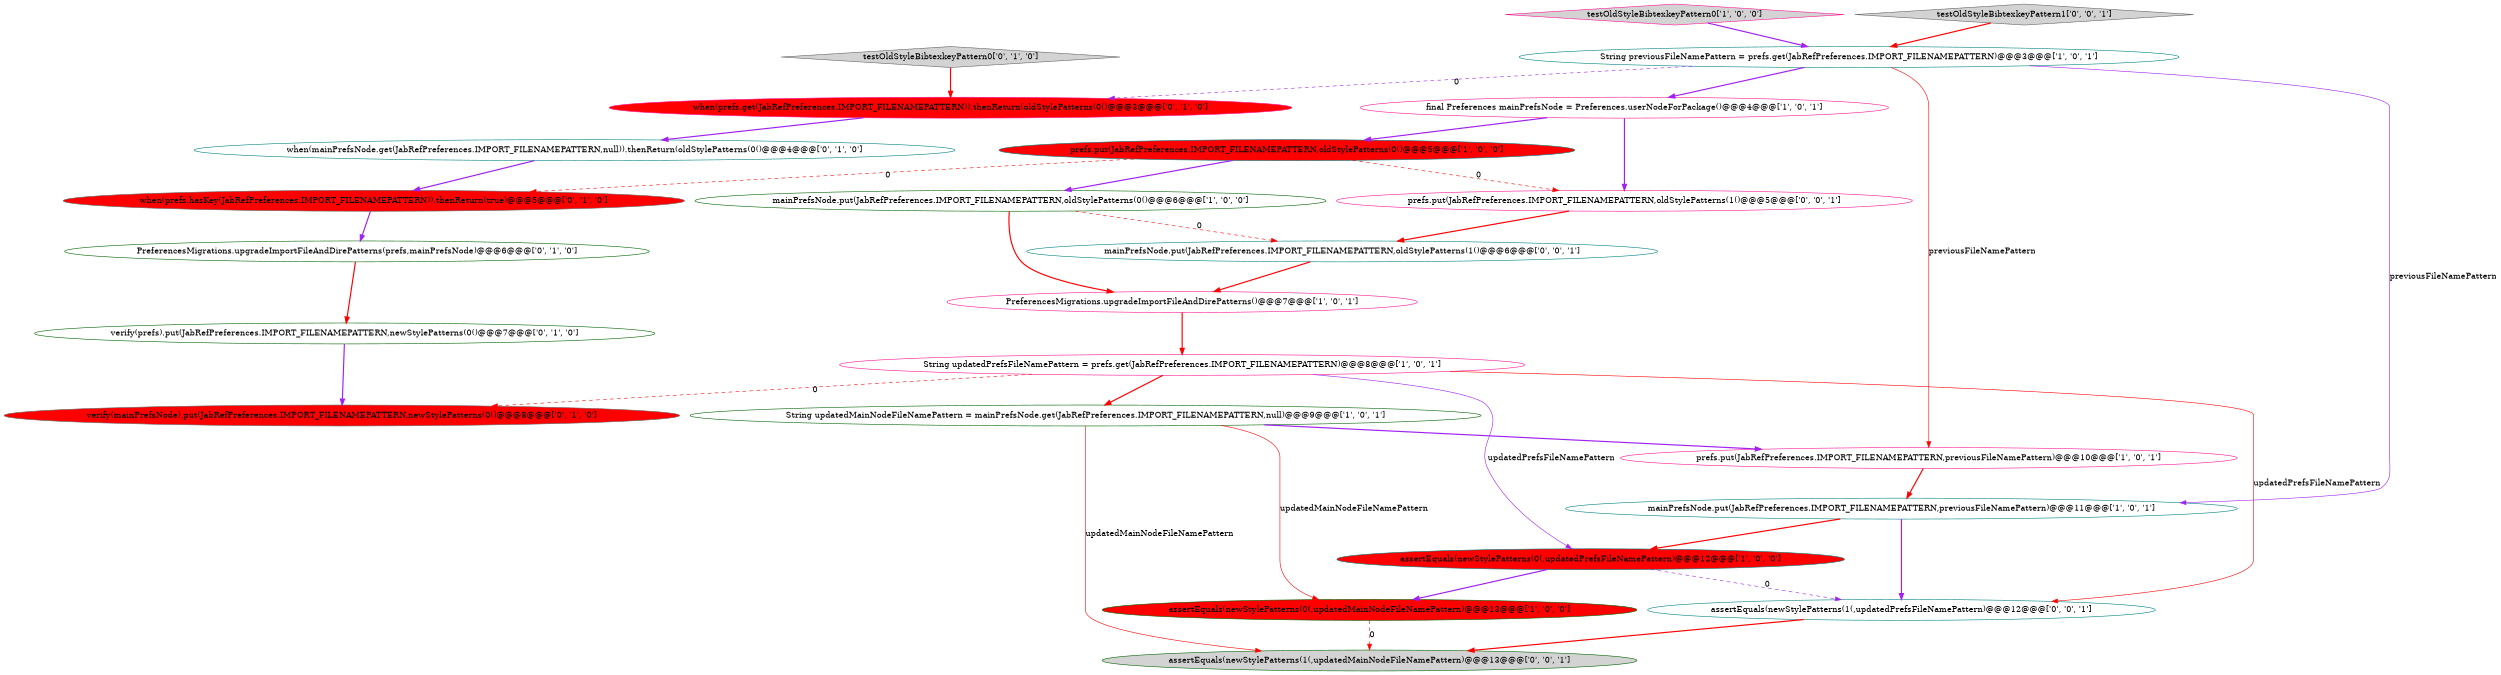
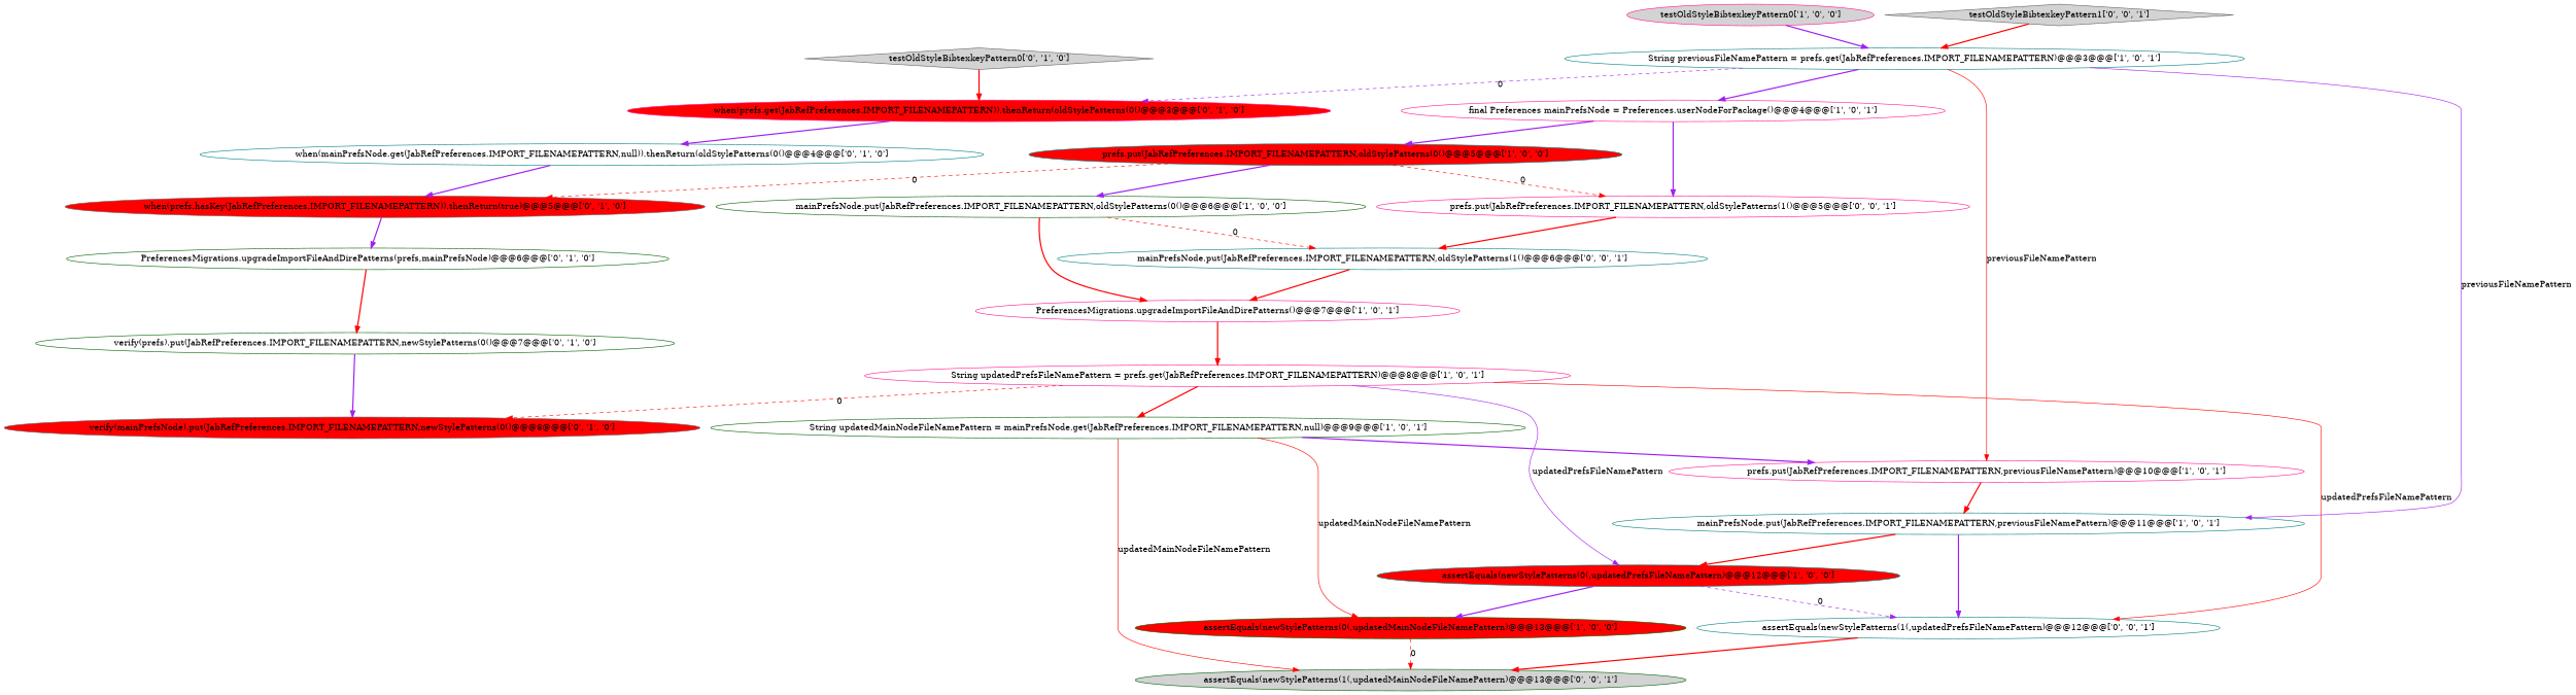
  digraph {
    node [fillcolor=white shape=ellipse style=filled color=teal]
    edge [style=bold color=red]
    n1 [fillcolor=red label="assertEquals(newStylePatterns(0(,updatedPrefsFileNamePattern)@@@12@@@['1', '0', '0']"]
    n2 [label="assertEquals(newStylePatterns(1(,updatedPrefsFileNamePattern)@@@12@@@['0', '0', '1']"]
    n3 [fillcolor=red label="assertEquals(newStylePatterns(0(,updatedMainNodeFileNamePattern)@@@13@@@['1', '0', '0']" color=darkgreen]
    n4 [fillcolor=lightgray label="assertEquals(newStylePatterns(1(,updatedMainNodeFileNamePattern)@@@13@@@['0', '0', '1']" color=darkgreen]
    n5 [label="prefs.put(JabRefPreferences.IMPORT_FILENAMEPATTERN,oldStylePatterns(1()@@@5@@@['0', '0', '1']" color=deeppink]
    n6 [label="mainPrefsNode.put(JabRefPreferences.IMPORT_FILENAMEPATTERN,oldStylePatterns(1()@@@6@@@['0', '0', '1']"]
    n7 [label="String updatedPrefsFileNamePattern = prefs.get(JabRefPreferences.IMPORT_FILENAMEPATTERN)@@@8@@@['1', '0', '1']" color=deeppink]
    n8 [label="String updatedMainNodeFileNamePattern = mainPrefsNode.get(JabRefPreferences.IMPORT_FILENAMEPATTERN,null)@@@9@@@['1', '0', '1']" color=darkgreen]
    n9 [fillcolor=red label="verify(mainPrefsNode).put(JabRefPreferences.IMPORT_FILENAMEPATTERN,newStylePatterns(0()@@@8@@@['0', '1', '0']" color=gray40]
    n10 [label="PreferencesMigrations.upgradeImportFileAndDirePatterns()@@@7@@@['1', '0', '1']" color=deeppink]
    n11 [fillcolor=lightgray label="testOldStyleBibtexkeyPattern0['0', '1', '0']" shape=diamond color=gray40]
    n12 [fillcolor=red label="when(prefs.get(JabRefPreferences.IMPORT_FILENAMEPATTERN)).thenReturn(oldStylePatterns(0()@@@3@@@['0', '1', '0']" color=deeppink]
    n13 [label="final Preferences mainPrefsNode = Preferences.userNodeForPackage()@@@4@@@['1', '0', '1']" color=deeppink]
    n14 [fillcolor=red label="prefs.put(JabRefPreferences.IMPORT_FILENAMEPATTERN,oldStylePatterns(0()@@@5@@@['1', '0', '0']"]
    n15 [label="when(mainPrefsNode.get(JabRefPreferences.IMPORT_FILENAMEPATTERN,null)).thenReturn(oldStylePatterns(0()@@@4@@@['0', '1', '0']"]
    n16 [fillcolor=red label="when(prefs.hasKey(JabRefPreferences.IMPORT_FILENAMEPATTERN)).thenReturn(true)@@@5@@@['0', '1', '0']" color=gray40]
-   n17 [fillcolor=lightgray label="testOldStyleBibtexkeyPattern0['1', '0', '0']" shape=diamond color=deeppink]
+   n17 [fillcolor=lightgray label="testOldStyleBibtexkeyPattern0['1', '0', '0']" color=deeppink]
    n18 [label="String previousFileNamePattern = prefs.get(JabRefPreferences.IMPORT_FILENAMEPATTERN)@@@3@@@['1', '0', '1']"]
    n19 [label="prefs.put(JabRefPreferences.IMPORT_FILENAMEPATTERN,previousFileNamePattern)@@@10@@@['1', '0', '1']" color=deeppink]
    n20 [fillcolor=lightgray label="testOldStyleBibtexkeyPattern1['0', '0', '1']" shape=diamond color=gray40]
    n21 [label="mainPrefsNode.put(JabRefPreferences.IMPORT_FILENAMEPATTERN,oldStylePatterns(0()@@@6@@@['1', '0', '0']" color=darkgreen]
    n22 [label="verify(prefs).put(JabRefPreferences.IMPORT_FILENAMEPATTERN,newStylePatterns(0()@@@7@@@['0', '1', '0']" color=darkgreen]
    n23 [label="mainPrefsNode.put(JabRefPreferences.IMPORT_FILENAMEPATTERN,previousFileNamePattern)@@@11@@@['1', '0', '1']"]
    n24 [label="PreferencesMigrations.upgradeImportFileAndDirePatterns(prefs,mainPrefsNode)@@@6@@@['0', '1', '0']" color=darkgreen]
    n1 -> n2 [label=0 style=dashed color=purple]
    n1 -> n3 [color=purple]
    n2 -> n4
    n3 -> n4 [label=0 style=dashed]
    n5 -> n6
    n6 -> n10
    n7 -> n1 [label=updatedPrefsFileNamePattern style=solid color=purple]
    n7 -> n2 [label=updatedPrefsFileNamePattern style=solid]
    n7 -> n8
    n7 -> n9 [label=0 style=dashed]
    n8 -> n3 [label=updatedMainNodeFileNamePattern style=solid]
    n8 -> n4 [label=updatedMainNodeFileNamePattern style=solid]
    n8 -> n19 [color=purple]
    n10 -> n7
    n11 -> n12
    n12 -> n15 [color=purple]
    n13 -> n5 [color=purple]
    n13 -> n14 [color=purple]
    n14 -> n5 [label=0 style=dashed]
    n14 -> n16 [label=0 style=dashed]
    n14 -> n21 [color=purple]
    n15 -> n16 [color=purple]
    n16 -> n24 [color=purple]
    n17 -> n18 [color=purple]
    n18 -> n12 [label=0 style=dashed color=purple]
    n18 -> n13 [color=purple]
    n18 -> n19 [label=previousFileNamePattern style=solid]
    n18 -> n23 [label=previousFileNamePattern style=solid color=purple]
    n19 -> n23
    n20 -> n18
    n21 -> n6 [label=0 style=dashed]
    n21 -> n10
    n22 -> n9 [color=purple]
    n23 -> n1
    n23 -> n2 [color=purple]
    n24 -> n22
  }
